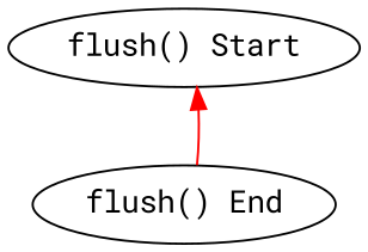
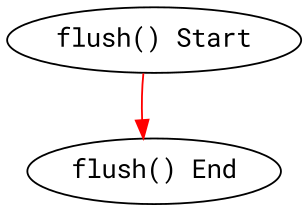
  digraph {
    rankdir=TB
    fontname="Roboto Mono"
    node [fontname="Roboto Mono" shape=ellipse]
    n1 [label="flush() Start"]
    n2 [label="flush() End"]
-   n2 -> n1 [color=red fontcolor=red fontname="Roboto Mono"]
+   n1 -> n2 [color=red fontcolor=red fontname="Roboto Mono"]
  }
